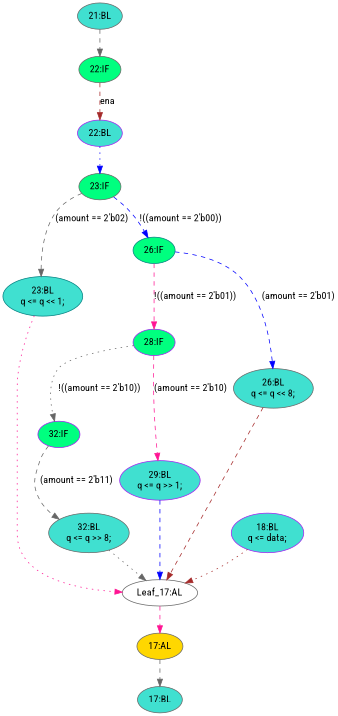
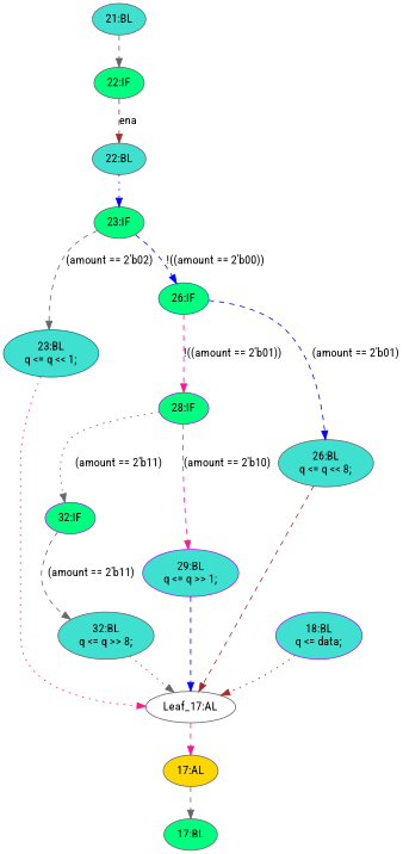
  strict digraph {
    fontname="Roboto Condensed"
    node [color=gray40 fillcolor=turquoise fontname="Roboto Condensed" statements="[]" style=filled typ=Block]
    edge [color=gray40 cond="[]" fontname="Roboto Condensed" lineno=None style=dashed]
    n1 [ast="<pyverilog.vparser.ast.Always object at 0x7f1e6def7090>" clk_sens=True fillcolor=gold label="17:AL" sens="['clk']" typ=Always use_var="['load', 'ena', 'amount', 'data', 'q']"]
-   n2 [ast="<pyverilog.vparser.ast.Block object at 0x7f1e6dee3d10>" label="17:BL"]
+   n2 [ast="<pyverilog.vparser.ast.Block object at 0x7f1e6dee3d10>" fillcolor=springgreen label="17:BL"]
    n3 [ast="<pyverilog.vparser.ast.IfStatement object at 0x7f1e6db58d10>" color=purple fillcolor=springgreen label="32:IF" typ=IfStatement]
    n4 [ast="<pyverilog.vparser.ast.Block object at 0x7f1e6db58bd0>" label="32:BL\nq <= q >> 8;" statements="[<pyverilog.vparser.ast.NonblockingSubstitution object at 0x7f1e6db58a50>]"]
    n5 [def_var="['q']" label="Leaf_17:AL" fillcolor="" statements="" style="" typ=""]
    n6 [ast="<pyverilog.vparser.ast.Block object at 0x7f1e6de8ee90>" label="21:BL"]
    n7 [ast="<pyverilog.vparser.ast.IfStatement object at 0x7f1e6de8ecd0>" fillcolor=springgreen label="22:IF" typ=IfStatement]
-   n8 [ast="<pyverilog.vparser.ast.Block object at 0x7f1e6de8ebd0>" color=purple label="22:BL"]
+   n8 [ast="<pyverilog.vparser.ast.Block object at 0x7f1e6de8ebd0>" label="22:BL"]
    n9 [ast="<pyverilog.vparser.ast.IfStatement object at 0x7f1e6defdd10>" fillcolor=springgreen label="23:IF" typ=IfStatement]
    n10 [ast="<pyverilog.vparser.ast.IfStatement object at 0x7f1e6df06510>" color=purple fillcolor=springgreen label="28:IF" typ=IfStatement]
    n11 [ast="<pyverilog.vparser.ast.Block object at 0x7f1e6df6a110>" color=purple label="29:BL\nq <= q >> 1;" statements="[<pyverilog.vparser.ast.NonblockingSubstitution object at 0x7f1e6df06550>]"]
    n12 [ast="<pyverilog.vparser.ast.Block object at 0x7f1e6def1250>" color=teal label="23:BL\nq <= q << 1;" statements="[<pyverilog.vparser.ast.NonblockingSubstitution object at 0x7f1e6dee6650>]"]
    n13 [ast="<pyverilog.vparser.ast.IfStatement object at 0x7f1e6f77f450>" color=teal fillcolor=springgreen label="26:IF" typ=IfStatement]
    n14 [ast="<pyverilog.vparser.ast.Block object at 0x7f1e6dee6d10>" label="26:BL\nq <= q << 8;" statements="[<pyverilog.vparser.ast.NonblockingSubstitution object at 0x7f1e71965190>]"]
    n15 [ast="<pyverilog.vparser.ast.Block object at 0x7f1e6dee3790>" color=purple label="18:BL\nq <= data;" statements="[<pyverilog.vparser.ast.NonblockingSubstitution object at 0x7f1e6dee3210>]"]
    n1 -> n2
    n3 -> n4 [cond="['amount']" label="(amount == 2'b11)" lineno=32]
    n4 -> n5 [style=dotted]
    n5 -> n1 [color=deeppink cond="" lineno=""]
    n6 -> n7
    n7 -> n8 [color=brown cond="['ena']" label=ena lineno=22]
    n8 -> n9 [color=blue style=dotted]
    n9 -> n12 [cond="['amount']" label="(amount == 2'b02)" lineno=23]
    n9 -> n13 [color=blue cond="['amount']" label="!((amount == 2'b00))" lineno=23]
-   n10 -> n3 [cond="['amount']" label="!((amount == 2'b10))" lineno=29 style=dotted]
+   n10 -> n3 [cond="['amount']" label="(amount == 2'b11)" lineno=29 style=dotted]
    n10 -> n11 [color=deeppink cond="['amount']" label="(amount == 2'b10)" lineno=29]
    n11 -> n5 [color=blue]
    n12 -> n5 [color=deeppink style=dotted]
    n13 -> n10 [color=deeppink cond="['amount']" label="!((amount == 2'b01))" lineno=26]
    n13 -> n14 [color=blue cond="['amount']" label="(amount == 2'b01)" lineno=26]
    n14 -> n5 [color=brown]
    n15 -> n5 [color=brown style=dotted]
  }
